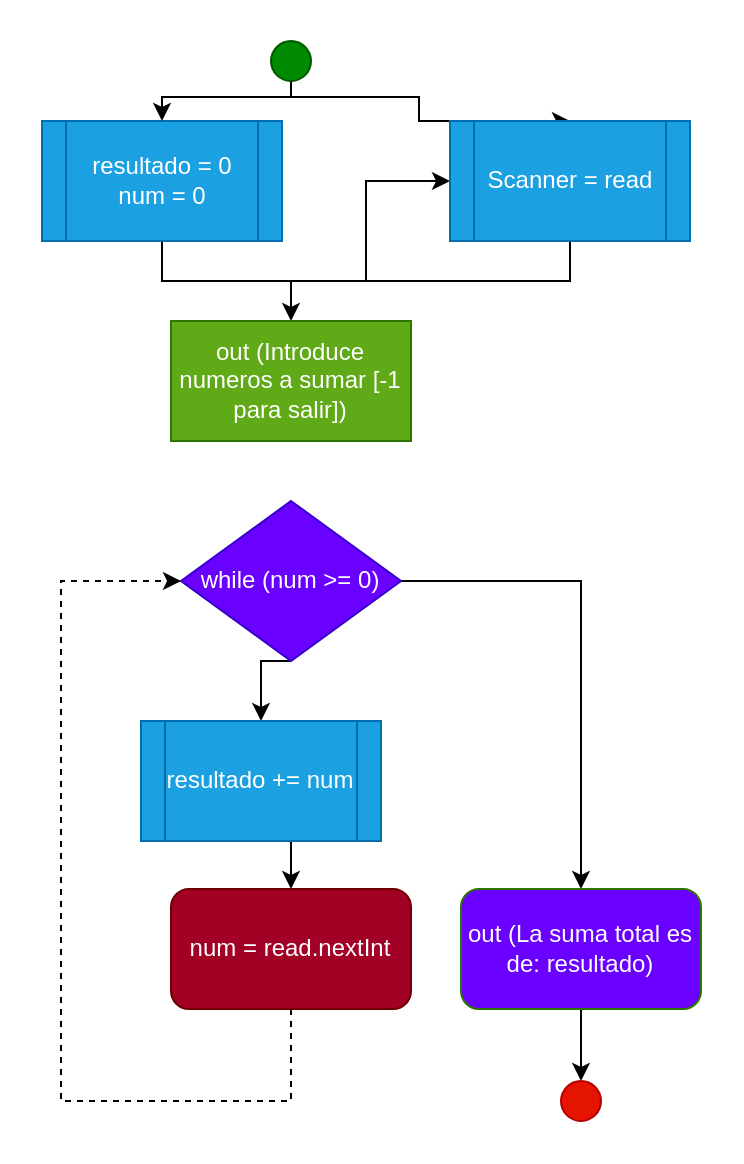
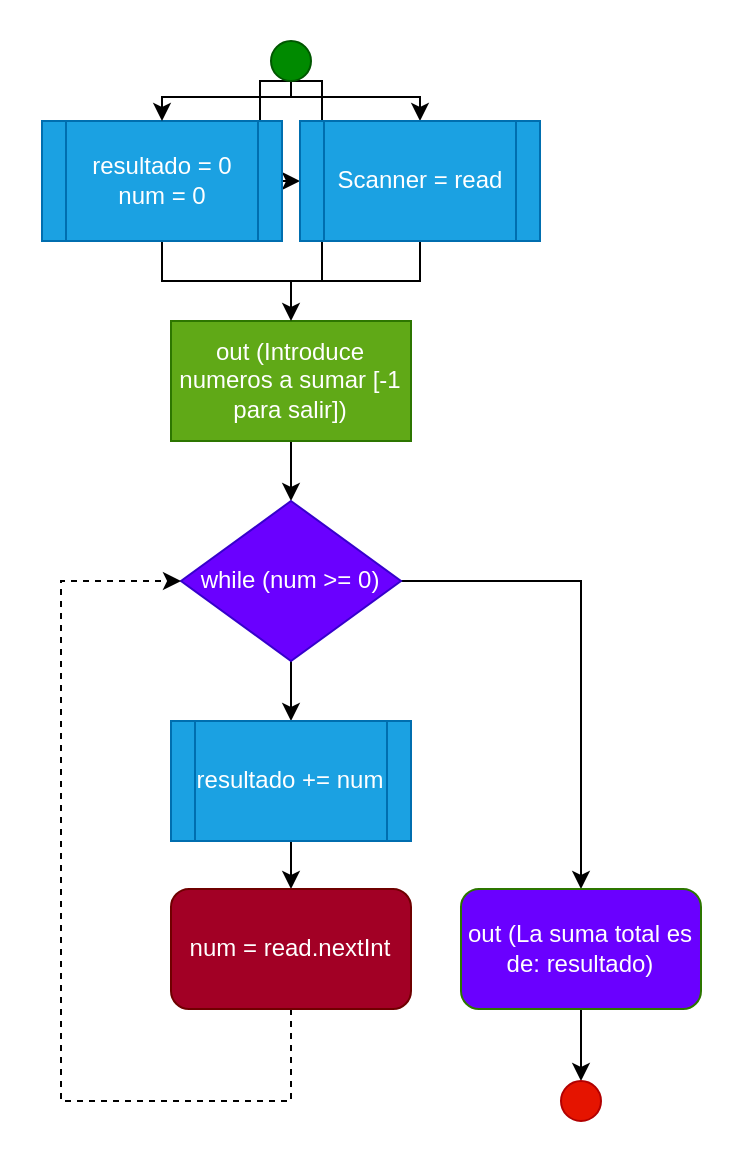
  <mxCell id="0" />
  <mxCell id="1" parent="0" />
+ <mxCell id="2" style="edgeStyle=orthogonalEdgeStyle;rounded=0;orthogonalLoop=1;jettySize=auto;html=1;exitX=0.5;exitY=1;exitDx=0;exitDy=0;entryX=0.5;entryY=0;entryDx=0;entryDy=0;" edge="1" parent="1" source="3" target="6"><mxGeometry relative="1" as="geometry" /></mxCell>
  <mxCell id="3" value="out (Introduce numeros a sumar [-1 para salir])" style="rounded=0;whiteSpace=wrap;html=1;fillColor=#60a917;fontColor=#ffffff;strokeColor=#2D7600;" vertex="1" parent="1"><mxGeometry x="85" y="160" width="120" height="60" as="geometry" /></mxCell>
  <mxCell id="4" style="edgeStyle=orthogonalEdgeStyle;rounded=0;orthogonalLoop=1;jettySize=auto;html=1;exitX=0.5;exitY=1;exitDx=0;exitDy=0;entryX=0.5;entryY=0;entryDx=0;entryDy=0;" edge="1" parent="1" source="6" target="10"><mxGeometry relative="1" as="geometry" /></mxCell>
  <mxCell id="5" style="edgeStyle=orthogonalEdgeStyle;rounded=0;orthogonalLoop=1;jettySize=auto;html=1;exitX=1;exitY=0.5;exitDx=0;exitDy=0;entryX=0.5;entryY=0;entryDx=0;entryDy=0;" edge="1" parent="1" source="6" target="14"><mxGeometry relative="1" as="geometry" /></mxCell>
  <mxCell id="6" value="while (num &amp;gt;= 0)" style="rhombus;whiteSpace=wrap;html=1;fillColor=#6a00ff;fontColor=#ffffff;strokeColor=#3700CC;" vertex="1" parent="1"><mxGeometry x="90" y="250" width="110" height="80" as="geometry" /></mxCell>
  <mxCell id="7" style="edgeStyle=orthogonalEdgeStyle;rounded=0;orthogonalLoop=1;jettySize=auto;html=1;exitX=0.5;exitY=1;exitDx=0;exitDy=0;" edge="1" parent="1" source="8" target="20"><mxGeometry relative="1" as="geometry" /></mxCell>
  <mxCell id="8" value="resultado = 0&lt;br&gt;num = 0" style="shape=process;whiteSpace=wrap;html=1;backgroundOutline=1;fillColor=#1ba1e2;fontColor=#ffffff;strokeColor=#006EAF;" vertex="1" parent="1"><mxGeometry x="20.5" y="60" width="120" height="60" as="geometry" /></mxCell>
  <mxCell id="9" style="edgeStyle=orthogonalEdgeStyle;rounded=0;orthogonalLoop=1;jettySize=auto;html=1;exitX=0.5;exitY=1;exitDx=0;exitDy=0;entryX=0.5;entryY=0;entryDx=0;entryDy=0;" edge="1" parent="1" source="10" target="12"><mxGeometry relative="1" as="geometry" /></mxCell>
- <mxCell id="10" value="resultado += num" style="shape=process;whiteSpace=wrap;html=1;backgroundOutline=1;fillColor=#1ba1e2;fontColor=#ffffff;strokeColor=#006EAF;" vertex="1" parent="1"><mxGeometry x="70" y="360" width="120" height="60" as="geometry" /></mxCell>
+ <mxCell id="10" value="resultado += num" style="shape=process;whiteSpace=wrap;html=1;backgroundOutline=1;fillColor=#1ba1e2;fontColor=#ffffff;strokeColor=#006EAF;" vertex="1" parent="1"><mxGeometry x="85" y="360" width="120" height="60" as="geometry" /></mxCell>
  <mxCell id="11" style="edgeStyle=orthogonalEdgeStyle;rounded=0;orthogonalLoop=1;jettySize=auto;html=1;exitX=0.5;exitY=1;exitDx=0;exitDy=0;entryX=0;entryY=0.5;entryDx=0;entryDy=0;dashed=1;" edge="1" parent="1" source="12" target="6"><mxGeometry relative="1" as="geometry"><Array as="points"><mxPoint x="145" y="550" /><mxPoint x="30" y="550" /><mxPoint x="30" y="290" /></Array></mxGeometry></mxCell>
  <mxCell id="12" value="num = read.nextInt" style="rounded=1;whiteSpace=wrap;html=1;fillColor=#a20025;fontColor=#ffffff;strokeColor=#6F0000;" vertex="1" parent="1"><mxGeometry x="85" y="444" width="120" height="60" as="geometry" /></mxCell>
  <mxCell id="13" style="edgeStyle=orthogonalEdgeStyle;rounded=0;orthogonalLoop=1;jettySize=auto;html=1;exitX=0.5;exitY=1;exitDx=0;exitDy=0;entryX=0.5;entryY=0;entryDx=0;entryDy=0;" edge="1" parent="1" source="14" target="15"><mxGeometry relative="1" as="geometry" /></mxCell>
  <mxCell id="14" value="out (La suma total es de: resultado)" style="rounded=1;whiteSpace=wrap;html=1;fillColor=#6a00ff;fontColor=#ffffff;strokeColor=#2D7600;" vertex="1" parent="1"><mxGeometry x="230" y="444" width="120" height="60" as="geometry" /></mxCell>
  <mxCell id="15" value="" style="ellipse;whiteSpace=wrap;html=1;aspect=fixed;fillColor=#e51400;fontColor=#ffffff;strokeColor=#B20000;" vertex="1" parent="1"><mxGeometry x="280" y="540" width="20" height="20" as="geometry" /></mxCell>
  <mxCell id="16" style="edgeStyle=orthogonalEdgeStyle;rounded=0;orthogonalLoop=1;jettySize=auto;html=1;exitX=0.5;exitY=1;exitDx=0;exitDy=0;entryX=0.5;entryY=0;entryDx=0;entryDy=0;" edge="1" parent="1" source="18" target="8"><mxGeometry relative="1" as="geometry"><Array as="points"><mxPoint x="145" y="48" /><mxPoint x="81" y="48" /></Array></mxGeometry></mxCell>
  <mxCell id="17" style="edgeStyle=orthogonalEdgeStyle;rounded=0;orthogonalLoop=1;jettySize=auto;html=1;exitX=0.5;exitY=1;exitDx=0;exitDy=0;entryX=0.5;entryY=0;entryDx=0;entryDy=0;" edge="1" parent="1" source="18" target="20"><mxGeometry relative="1" as="geometry"><Array as="points"><mxPoint x="145" y="48" /><mxPoint x="209" y="48" /></Array></mxGeometry></mxCell>
  <mxCell id="18" value="" style="ellipse;whiteSpace=wrap;html=1;aspect=fixed;fillColor=#008a00;fontColor=#ffffff;strokeColor=#005700;" vertex="1" parent="1"><mxGeometry x="135" y="20" width="20" height="20" as="geometry" /></mxCell>
  <mxCell id="19" style="edgeStyle=orthogonalEdgeStyle;rounded=0;orthogonalLoop=1;jettySize=auto;html=1;exitX=0.5;exitY=1;exitDx=0;exitDy=0;entryX=0.5;entryY=0;entryDx=0;entryDy=0;" edge="1" parent="1" source="20" target="3"><mxGeometry relative="1" as="geometry" /></mxCell>
- <mxCell id="20" value="Scanner = read" style="shape=process;whiteSpace=wrap;html=1;backgroundOutline=1;fillColor=#1ba1e2;fontColor=#ffffff;strokeColor=#006EAF;" vertex="1" parent="1"><mxGeometry x="224.5" y="60" width="120" height="60" as="geometry" /></mxCell>
+ <mxCell id="20" value="Scanner = read" style="shape=process;whiteSpace=wrap;html=1;backgroundOutline=1;fillColor=#1ba1e2;fontColor=#ffffff;strokeColor=#006EAF;" vertex="1" parent="1"><mxGeometry x="149.5" y="60" width="120" height="60" as="geometry" /></mxCell>
